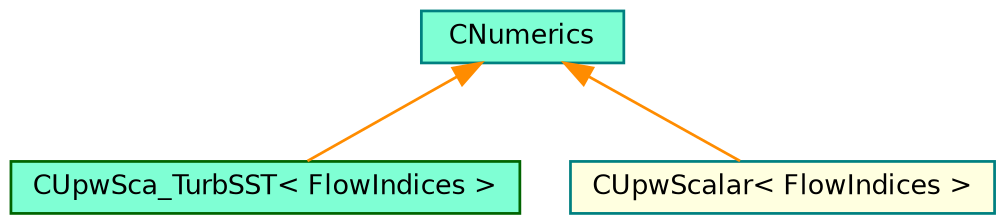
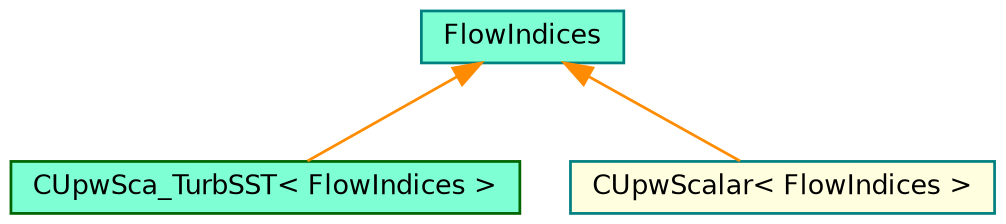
  digraph {
    node [color=teal fillcolor=aquamarine fontname=Helvetica fontsize=10 shape=box style=filled]
    edge [color=darkorange dir=back fontname=Helvetica fontsize=10 labelfontname=Helvetica labelfontsize=10 style=solid]
    n1 [color=darkgreen fontcolor=black height=0.2 label="CUpwSca_TurbSST\< FlowIndices \>" width=0.4]
    n2 [fillcolor=lightyellow height=0.2 label="CUpwScalar\< FlowIndices \>" width=0.4]
-   n3 [height=0.2 label=CNumerics width=0.4]
+   n3 [height=0.2 label=FlowIndices width=0.4]
    n3 -> n1
    n3 -> n2
  }
